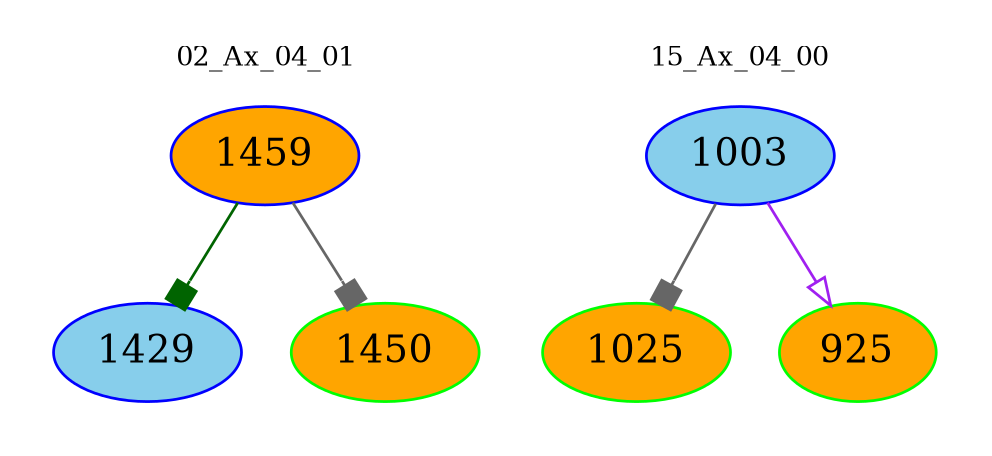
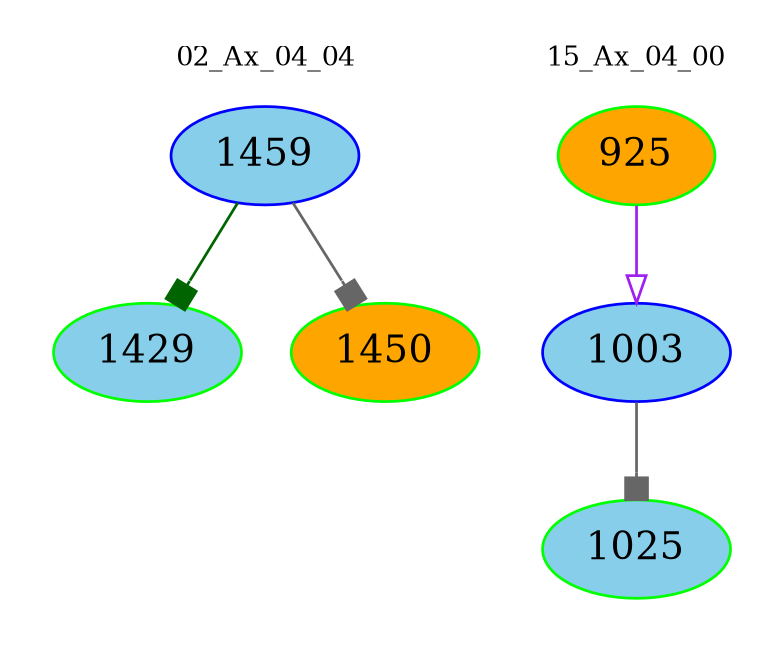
  digraph {
    node [color=green fillcolor=orange style=filled]
    edge [arrowhead=box color=gray40]
-   n1 [color=blue label=1459]
-   n2 [color=blue fillcolor=skyblue label=1429]
+   n1 [color=blue fillcolor=skyblue label=1459]
+   n2 [fillcolor=skyblue label=1429]
    n3 [label=1450]
    n4 [color=blue fillcolor=skyblue label=1003]
-   n5 [label=1025]
+   n5 [fillcolor=skyblue label=1025]
    n6 [label=925]
    subgraph cluster_1 {
      color=white
      fontsize=10
-     label="02_Ax_04_01"
+     label="02_Ax_04_04"
      n1
      n2
      n3
    }
    subgraph cluster_2 {
      color=white
      fontsize=10
      label="15_Ax_04_00"
      n4
      n5
      n6
    }
    n1 -> n2 [color=darkgreen]
    n1 -> n3
    n4 -> n5
-   n4 -> n6 [arrowhead=onormal color=purple]
+   n6 -> n4 [arrowhead=onormal color=purple]
  }
